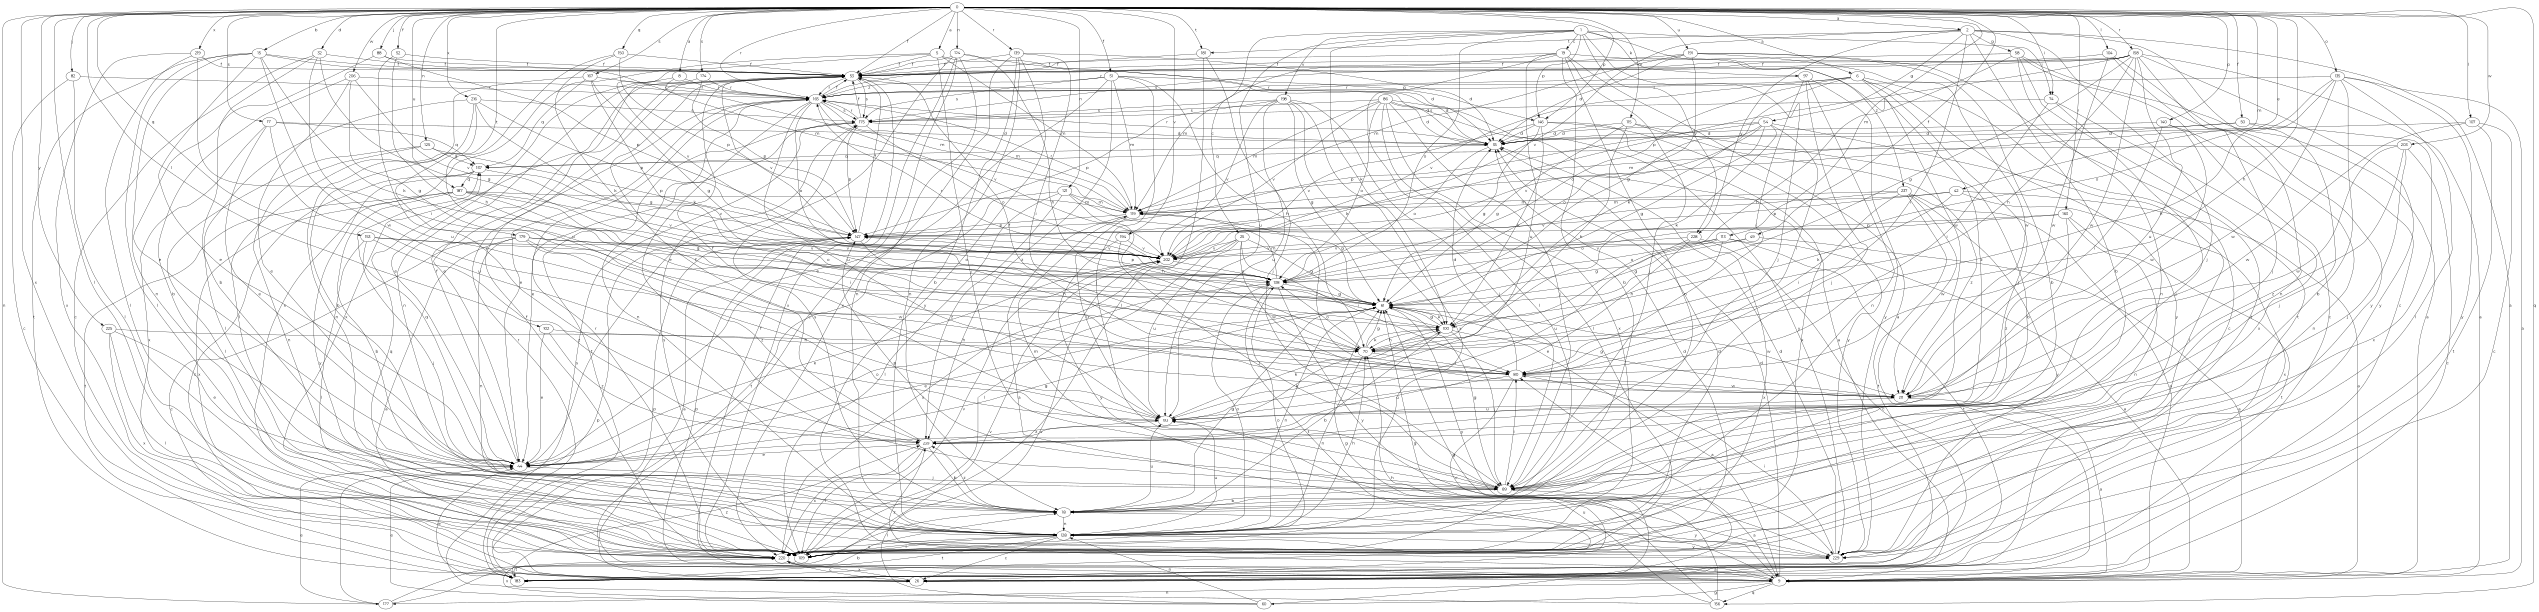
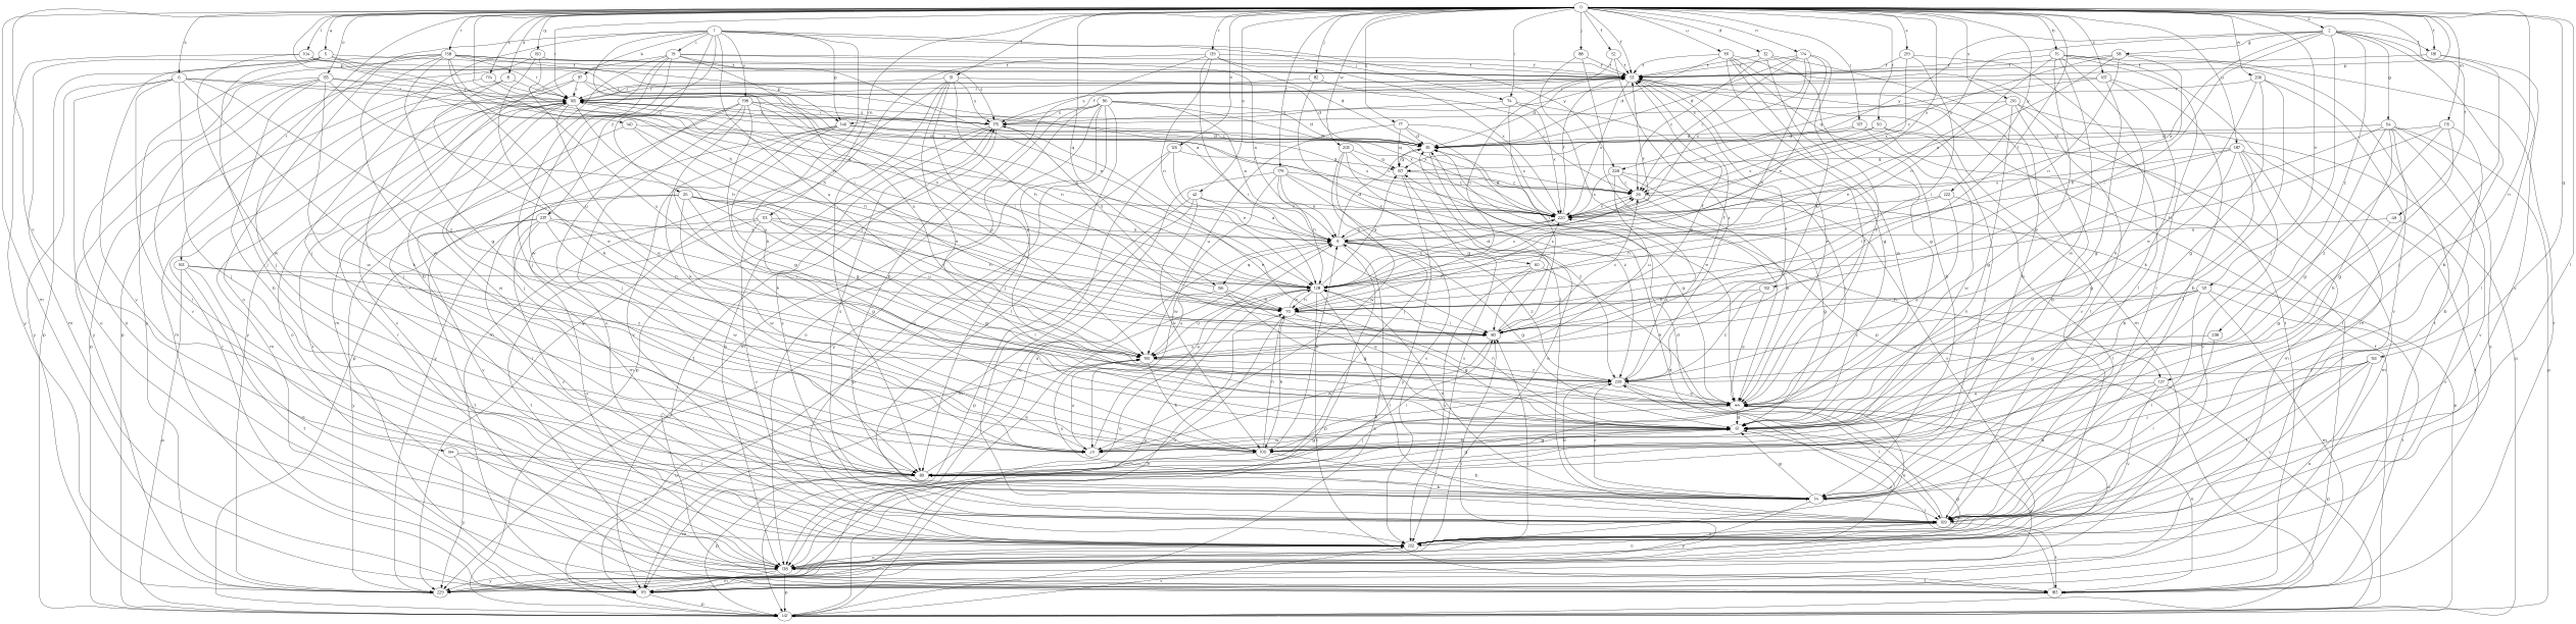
  strict digraph {
    fontname=Montserrat
    node [fontname=Montserrat]
    edge [fontname=Montserrat]
    0
    2
    5
    6
    8
    15
    32
    42
    49
    50
    51
    52
    53
    70
    74
    82
    88
    102
    104
    107
    109
    113
    115
    119
    121
    124
    125
    127
    135
    139
    140
    146
    150
    153
    156
    158
    163
    165
    167
    171
    174
    179
    181
    187
    191
    194
    203
    206
    216
    219
    220
-   225
+   225 [label=222]
    80
    89
    228
    9
-   18
+   18 [label=14]
    26
    54
    58
    202
+   238
    100
    138
    229
    239
    44
    128
    183
    211
    193
    61
    147
    35
    175
    86
    157
    1
    19
    25
    97
    198
    237
    60
    0 -> 2 [label=a]
    0 -> 5 [label=a]
    0 -> 6 [label=a]
    0 -> 8 [label=a]
    0 -> 15 [label=b]
    0 -> 32 [label=d]
    0 -> 42 [label=e]
    0 -> 49 [label=f]
    0 -> 50 [label=f]
    0 -> 51 [label=f]
    0 -> 52 [label=f]
    0 -> 53 [label=f]
    0 -> 70 [label=h]
    0 -> 74 [label=i]
    0 -> 82 [label=j]
    0 -> 88 [label=j]
    0 -> 102 [label=l]
    0 -> 104 [label=l]
    0 -> 107 [label=l]
    0 -> 109 [label=l]
    0 -> 113 [label=m]
    0 -> 115 [label=m]
    0 -> 119 [label=m]
    0 -> 121 [label=n]
    0 -> 124 [label=n]
    0 -> 125 [label=n]
    0 -> 127 [label=n]
    0 -> 135 [label=o]
    0 -> 139 [label=r]
    0 -> 140 [label=p]
    0 -> 146 [label=p]
    0 -> 150 [label=q]
    0 -> 153 [label=q]
    0 -> 156 [label=q]
    0 -> 158 [label=r]
    0 -> 163 [label=r]
    0 -> 165 [label=r]
    0 -> 167 [label=s]
    0 -> 171 [label=s]
    0 -> 174 [label=s]
    0 -> 179 [label=t]
    0 -> 181 [label=t]
    0 -> 187 [label=u]
    0 -> 191 [label=u]
    0 -> 194 [label=v]
    0 -> 203 [label=w]
    0 -> 206 [label=w]
    0 -> 216 [label=x]
    0 -> 219 [label=x]
    0 -> 220 [label=x]
    0 -> 225 [label=y]
    2 -> 181 [label=t]
    2 -> 80 [label=i]
    2 -> 89 [label=j]
    2 -> 228 [label=y]
    2 -> 9 [label=a]
    2 -> 18 [label=b]
    2 -> 26 [label=c]
    2 -> 54 [label=g]
    2 -> 58 [label=g]
    2 -> 202 [label=v]
+   2 -> 238 [label=z]
    5 -> 53 [label=f]
    5 -> 119 [label=m]
    5 -> 146 [label=p]
    5 -> 220 [label=x]
    5 -> 89 [label=j]
    5 -> 202 [label=v]
    6 -> 165 [label=r]
    6 -> 89 [label=j]
    6 -> 26 [label=c]
    6 -> 202 [label=v]
    6 -> 100 [label=k]
    6 -> 138 [label=o]
    6 -> 229 [label=y]
    6 -> 239 [label=z]
    8 -> 119 [label=m]
    8 -> 165 [label=r]
    8 -> 44 [label=e]
    15 -> 53 [label=f]
    15 -> 109 [label=l]
    15 -> 119 [label=m]
    15 -> 100 [label=k]
    15 -> 44 [label=e]
    15 -> 128 [label=n]
    15 -> 183 [label=t]
    15 -> 211 [label=w]
    32 -> 53 [label=f]
    32 -> 18 [label=b]
    32 -> 26 [label=c]
    32 -> 193 [label=u]
    32 -> 61 [label=g]
    42 -> 119 [label=m]
    42 -> 220 [label=x]
    42 -> 9 [label=a]
    42 -> 100 [label=k]
    42 -> 147 [label=p]
    49 -> 9 [label=a]
    49 -> 202 [label=v]
    49 -> 61 [label=g]
    50 -> 119 [label=m]
    50 -> 220 [label=x]
    50 -> 89 [label=j]
    50 -> 35 [label=d]
    51 -> 70 [label=h]
    51 -> 119 [label=m]
    51 -> 165 [label=z]
    51 -> 89 [label=j]
    51 -> 239 [label=z]
    51 -> 44 [label=e]
    51 -> 35 [label=d]
    51 -> 175 [label=s]
    52 -> 53 [label=f]
    52 -> 70 [label=h]
    52 -> 239 [label=z]
    53 -> 165 [label=r]
    53 -> 220 [label=x]
    53 -> 202 [label=v]
    53 -> 44 [label=e]
    53 -> 35 [label=d]
    53 -> 175 [label=s]
    70 -> 80 [label=i]
    70 -> 100 [label=k]
    70 -> 138 [label=o]
    70 -> 128 [label=n]
    70 -> 61 [label=g]
    74 -> 220 [label=x]
    74 -> 80 [label=i]
    74 -> 89 [label=j]
    74 -> 175 [label=s]
    82 -> 109 [label=l]
    82 -> 165 [label=r]
    82 -> 26 [label=c]
    88 -> 53 [label=f]
    88 -> 44 [label=e]
    88 -> 147 [label=p]
    102 -> 70 [label=h]
    102 -> 239 [label=z]
    102 -> 44 [label=e]
    104 -> 53 [label=f]
    104 -> 229 [label=y]
    104 -> 128 [label=n]
    104 -> 211 [label=w]
    107 -> 26 [label=c]
    107 -> 183 [label=t]
    107 -> 211 [label=w]
    107 -> 35 [label=d]
    109 -> 202 [label=v]
    109 -> 138 [label=o]
    109 -> 183 [label=t]
    109 -> 35 [label=d]
    109 -> 175 [label=s]
    113 -> 70 [label=h]
    113 -> 9 [label=a]
    113 -> 202 [label=v]
    113 -> 138 [label=o]
    113 -> 183 [label=t]
    113 -> 61 [label=g]
    115 -> 70 [label=h]
    115 -> 18 [label=b]
    115 -> 239 [label=z]
    115 -> 61 [label=g]
    115 -> 35 [label=d]
    119 -> 165 [label=r]
    119 -> 80 [label=i]
    119 -> 9 [label=a]
    119 -> 193 [label=u]
    119 -> 147 [label=p]
    121 -> 70 [label=h]
    121 -> 109 [label=l]
    121 -> 119 [label=m]
    121 -> 239 [label=z]
    121 -> 183 [label=t]
    121 -> 61 [label=g]
    124 -> 53 [label=f]
    124 -> 70 [label=h]
    124 -> 220 [label=x]
    124 -> 26 [label=c]
    124 -> 44 [label=e]
    124 -> 128 [label=n]
    124 -> 35 [label=d]
    125 -> 109 [label=l]
    125 -> 128 [label=n]
    125 -> 147 [label=p]
    125 -> 157 [label=q]
    127 -> 18 [label=b]
    127 -> 202 [label=v]
    127 -> 44 [label=e]
    127 -> 147 [label=p]
    135 -> 70 [label=h]
    135 -> 109 [label=l]
    135 -> 165 [label=r]
    135 -> 9 [label=a]
    135 -> 18 [label=b]
    135 -> 138 [label=o]
    135 -> 229 [label=y]
    135 -> 211 [label=w]
    139 -> 53 [label=f]
    139 -> 220 [label=x]
    139 -> 80 [label=i]
    139 -> 18 [label=b]
    139 -> 229 [label=y]
    139 -> 128 [label=n]
    139 -> 35 [label=d]
    140 -> 80 [label=i]
    140 -> 128 [label=n]
    140 -> 211 [label=w]
    140 -> 35 [label=d]
    146 -> 220 [label=x]
    146 -> 202 [label=v]
    146 -> 100 [label=k]
    146 -> 229 [label=y]
    146 -> 61 [label=g]
    146 -> 35 [label=d]
    150 -> 53 [label=f]
    150 -> 100 [label=k]
    150 -> 193 [label=u]
    150 -> 147 [label=p]
    153 -> 109 [label=l]
    153 -> 89 [label=j]
    153 -> 202 [label=v]
    153 -> 138 [label=o]
    153 -> 239 [label=z]
    156 -> 70 [label=h]
    156 -> 193 [label=u]
    156 -> 61 [label=g]
    156 -> 175 [label=s]
    158 -> 53 [label=f]
    158 -> 70 [label=h]
    158 -> 165 [label=r]
    158 -> 89 [label=j]
    158 -> 9 [label=a]
    158 -> 229 [label=y]
    158 -> 211 [label=w]
    158 -> 193 [label=u]
    158 -> 61 [label=g]
    158 -> 147 [label=p]
    158 -> 175 [label=s]
    163 -> 138 [label=o]
    163 -> 239 [label=z]
    163 -> 128 [label=n]
    163 -> 183 [label=t]
    163 -> 147 [label=p]
    165 -> 53 [label=f]
    165 -> 119 [label=m]
    165 -> 89 [label=j]
    165 -> 202 [label=v]
    165 -> 138 [label=o]
    165 -> 44 [label=e]
    165 -> 128 [label=n]
    165 -> 193 [label=u]
    165 -> 175 [label=s]
    167 -> 109 [label=l]
    167 -> 165 [label=r]
    167 -> 100 [label=k]
    167 -> 61 [label=g]
    167 -> 157 [label=q]
    171 -> 220 [label=x]
    171 -> 44 [label=e]
    171 -> 193 [label=u]
    171 -> 35 [label=d]
    171 -> 157 [label=q]
    174 -> 165 [label=r]
    174 -> 128 [label=n]
    174 -> 147 [label=p]
    179 -> 9 [label=a]
    179 -> 26 [label=c]
    179 -> 202 [label=v]
    179 -> 138 [label=o]
    179 -> 239 [label=z]
    179 -> 128 [label=n]
    179 -> 211 [label=w]
    181 -> 53 [label=f]
    181 -> 109 [label=l]
    181 -> 89 [label=j]
    187 -> 119 [label=m]
    187 -> 220 [label=x]
    187 -> 80 [label=i]
    187 -> 18 [label=b]
    187 -> 202 [label=v]
    187 -> 183 [label=t]
    187 -> 61 [label=g]
-   157 -> 187 [label=q]
+   187 -> 157 [label=q]
    191 -> 53 [label=f]
    191 -> 119 [label=m]
    191 -> 18 [label=b]
    191 -> 183 [label=t]
    191 -> 211 [label=w]
    191 -> 61 [label=g]
    191 -> 35 [label=d]
    194 -> 89 [label=j]
    194 -> 202 [label=v]
    194 -> 229 [label=y]
    203 -> 89 [label=j]
    203 -> 26 [label=c]
    203 -> 239 [label=z]
    203 -> 211 [label=w]
    203 -> 157 [label=q]
    206 -> 165 [label=r]
    206 -> 18 [label=b]
    206 -> 202 [label=v]
    206 -> 44 [label=e]
    206 -> 61 [label=g]
    216 -> 109 [label=l]
    216 -> 18 [label=b]
    216 -> 128 [label=n]
    216 -> 61 [label=g]
    216 -> 147 [label=p]
    216 -> 175 [label=s]
    219 -> 53 [label=f]
    219 -> 109 [label=l]
    219 -> 220 [label=x]
    219 -> 80 [label=i]
    220 -> 53 [label=f]
    220 -> 165 [label=r]
    220 -> 9 [label=a]
    220 -> 26 [label=c]
    220 -> 35 [label=d]
    225 -> 70 [label=h]
    225 -> 109 [label=l]
    225 -> 220 [label=x]
    225 -> 44 [label=e]
    80 -> 53 [label=f]
    80 -> 26 [label=c]
    80 -> 211 [label=w]
    80 -> 193 [label=u]
    80 -> 35 [label=d]
    89 -> 119 [label=m]
    89 -> 80 [label=i]
    89 -> 9 [label=a]
    89 -> 18 [label=b]
    89 -> 61 [label=g]
    89 -> 147 [label=p]
    228 -> 220 [label=x]
    228 -> 26 [label=c]
    228 -> 202 [label=v]
    228 -> 44 [label=e]
    228 -> 193 [label=u]
    9 -> 53 [label=f]
    9 -> 127 [label=n]
    9 -> 156 [label=q]
    9 -> 239 [label=z]
    9 -> 61 [label=g]
    9 -> 147 [label=p]
    9 -> 35 [label=d]
    9 -> 60 [label=g]
    18 -> 109 [label=l]
    18 -> 229 [label=y]
    18 -> 239 [label=z]
    18 -> 128 [label=n]
    18 -> 193 [label=u]
    18 -> 61 [label=g]
    18 -> 175 [label=s]
    26 -> 220 [label=x]
    26 -> 61 [label=g]
    26 -> 147 [label=p]
    54 -> 109 [label=l]
    54 -> 80 [label=i]
    54 -> 202 [label=v]
    54 -> 100 [label=k]
    54 -> 138 [label=o]
    54 -> 61 [label=g]
    54 -> 147 [label=p]
    54 -> 35 [label=d]
    58 -> 53 [label=f]
    58 -> 70 [label=h]
    58 -> 9 [label=a]
    58 -> 26 [label=c]
    58 -> 128 [label=n]
    58 -> 183 [label=t]
    202 -> 138 [label=o]
    202 -> 44 [label=e]
+   238 -> 109 [label=l]
+   238 -> 193 [label=u]
    100 -> 70 [label=h]
    100 -> 89 [label=j]
    100 -> 9 [label=a]
    100 -> 18 [label=b]
    100 -> 61 [label=g]
    138 -> 119 [label=m]
    138 -> 165 [label=r]
    138 -> 229 [label=y]
    138 -> 183 [label=t]
    138 -> 61 [label=g]
    138 -> 147 [label=p]
    229 -> 80 [label=i]
    229 -> 35 [label=d]
    239 -> 53 [label=f]
    239 -> 109 [label=l]
    239 -> 220 [label=x]
    239 -> 18 [label=b]
    239 -> 100 [label=k]
    239 -> 44 [label=e]
    44 -> 53 [label=f]
    44 -> 89 [label=j]
    44 -> 138 [label=o]
    44 -> 61 [label=g]
    44 -> 157 [label=q]
    128 -> 70 [label=h]
    128 -> 109 [label=l]
    128 -> 220 [label=x]
    128 -> 26 [label=c]
    128 -> 138 [label=o]
    128 -> 229 [label=y]
    128 -> 183 [label=t]
    128 -> 193 [label=u]
    128 -> 157 [label=q]
    183 -> 165 [label=r]
    183 -> 239 [label=z]
    183 -> 44 [label=e]
    211 -> 9 [label=a]
    211 -> 193 [label=u]
    211 -> 61 [label=g]
    193 -> 53 [label=f]
    193 -> 100 [label=k]
    193 -> 239 [label=z]
    61 -> 100 [label=k]
    61 -> 229 [label=y]
-   61 -> 44 [label=e]
+   156 -> 44 [label=e]
    61 -> 128 [label=n]
    61 -> 211 [label=w]
    147 -> 53 [label=f]
    147 -> 70 [label=h]
    147 -> 9 [label=a]
    147 -> 202 [label=v]
    35 -> 165 [label=r]
    35 -> 138 [label=o]
    35 -> 157 [label=q]
    175 -> 53 [label=f]
    175 -> 165 [label=r]
    175 -> 138 [label=o]
    175 -> 44 [label=e]
    175 -> 183 [label=t]
    175 -> 147 [label=p]
    175 -> 35 [label=d]
    86 -> 109 [label=l]
    86 -> 119 [label=m]
    86 -> 220 [label=x]
    86 -> 89 [label=j]
    86 -> 9 [label=a]
    86 -> 202 [label=v]
    86 -> 138 [label=o]
    86 -> 229 [label=y]
    86 -> 35 [label=d]
    86 -> 175 [label=s]
    157 -> 26 [label=c]
    157 -> 202 [label=v]
    157 -> 229 [label=y]
    1 -> 74 [label=i]
    1 -> 146 [label=p]
+   1 -> 80 [label=i]
    1 -> 89 [label=j]
    1 -> 228 [label=y]
    1 -> 100 [label=k]
    1 -> 138 [label=o]
    1 -> 193 [label=u]
    1 -> 19 [label=c]
    1 -> 25 [label=c]
    1 -> 97 [label=k]
    1 -> 198 [label=v]
    1 -> 237 [label=z]
    19 -> 53 [label=f]
    19 -> 109 [label=l]
    19 -> 119 [label=m]
    19 -> 89 [label=j]
    19 -> 9 [label=a]
    19 -> 18 [label=b]
    19 -> 128 [label=n]
    19 -> 211 [label=w]
    19 -> 193 [label=u]
    25 -> 109 [label=l]
    25 -> 220 [label=x]
    25 -> 80 [label=i]
    25 -> 202 [label=v]
    25 -> 211 [label=w]
    25 -> 193 [label=u]
    25 -> 61 [label=g]
    97 -> 165 [label=r]
    97 -> 80 [label=i]
    97 -> 89 [label=j]
    97 -> 229 [label=y]
    97 -> 128 [label=n]
    198 -> 220 [label=x]
    198 -> 89 [label=j]
    198 -> 202 [label=v]
    198 -> 100 [label=k]
    198 -> 193 [label=u]
    198 -> 61 [label=g]
    198 -> 147 [label=p]
    198 -> 175 [label=s]
-   237 -> 119 [label=m]
+   237 -> 109 [label=m]
    237 -> 80 [label=i]
    237 -> 9 [label=a]
    237 -> 202 [label=v]
    237 -> 229 [label=y]
    237 -> 183 [label=t]
    237 -> 211 [label=w]
    60 -> 220 [label=x]
    60 -> 80 [label=i]
    60 -> 202 [label=v]
    60 -> 44 [label=e]
    60 -> 128 [label=n]
  }
